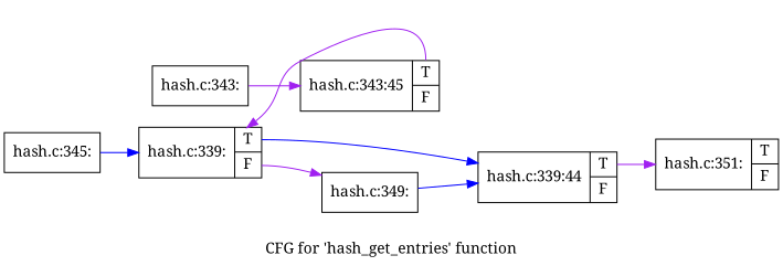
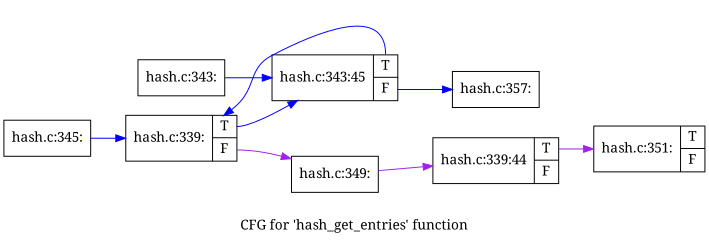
  digraph {
    fontname="Noto Serif"
    label="CFG for 'hash_get_entries' function"
    rankdir=LR
    node [fontname="Noto Serif" shape=record]
    edge [color=blue fontname="Noto Serif" tailport=s0]
    n1 [label="{hash.c:345:}"]
    n2 [label="{hash.c:339:|{<s0>T|<s1>F}}"]
+   n3 [label="{hash.c:357:}"]
    n4 [label="{hash.c:343:45|{<s0>T|<s1>F}}"]
    n5 [label="{hash.c:349:}"]
    n6 [label="{hash.c:339:44|{<s0>T|<s1>F}}"]
    n7 [label="{hash.c:351:|{<s0>T|<s1>F}}"]
    n8 [label="{hash.c:343:}"]
    n1 -> n2
-   n2 -> n6
+   n2 -> n4
    n2 -> n5 [color=purple tailport=s1]
-   n4 -> n2 [color=purple]
-   n5 -> n6
+   n4 -> n2
+   n4 -> n3 [tailport=s1]
+   n5 -> n6 [color=purple]
    n6 -> n7 [color=purple]
-   n8 -> n4 [color=purple]
+   n8 -> n4
  }
